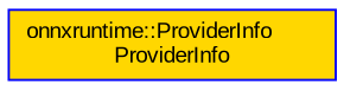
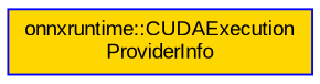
  digraph {
    rankdir=LR
    fontname="Liberation Sans"
-   n1 [color=blue fillcolor=gold fontname="Liberation Sans" fontsize=10 height=0.2 label="onnxruntime::ProviderInfo\lProviderInfo" shape=record style=filled width=0.4]
+   n1 [color=blue fillcolor=gold fontname="Liberation Sans" fontsize=10 height=0.2 label="onnxruntime::CUDAExecution\lProviderInfo" shape=record style=filled width=0.4]
  }
